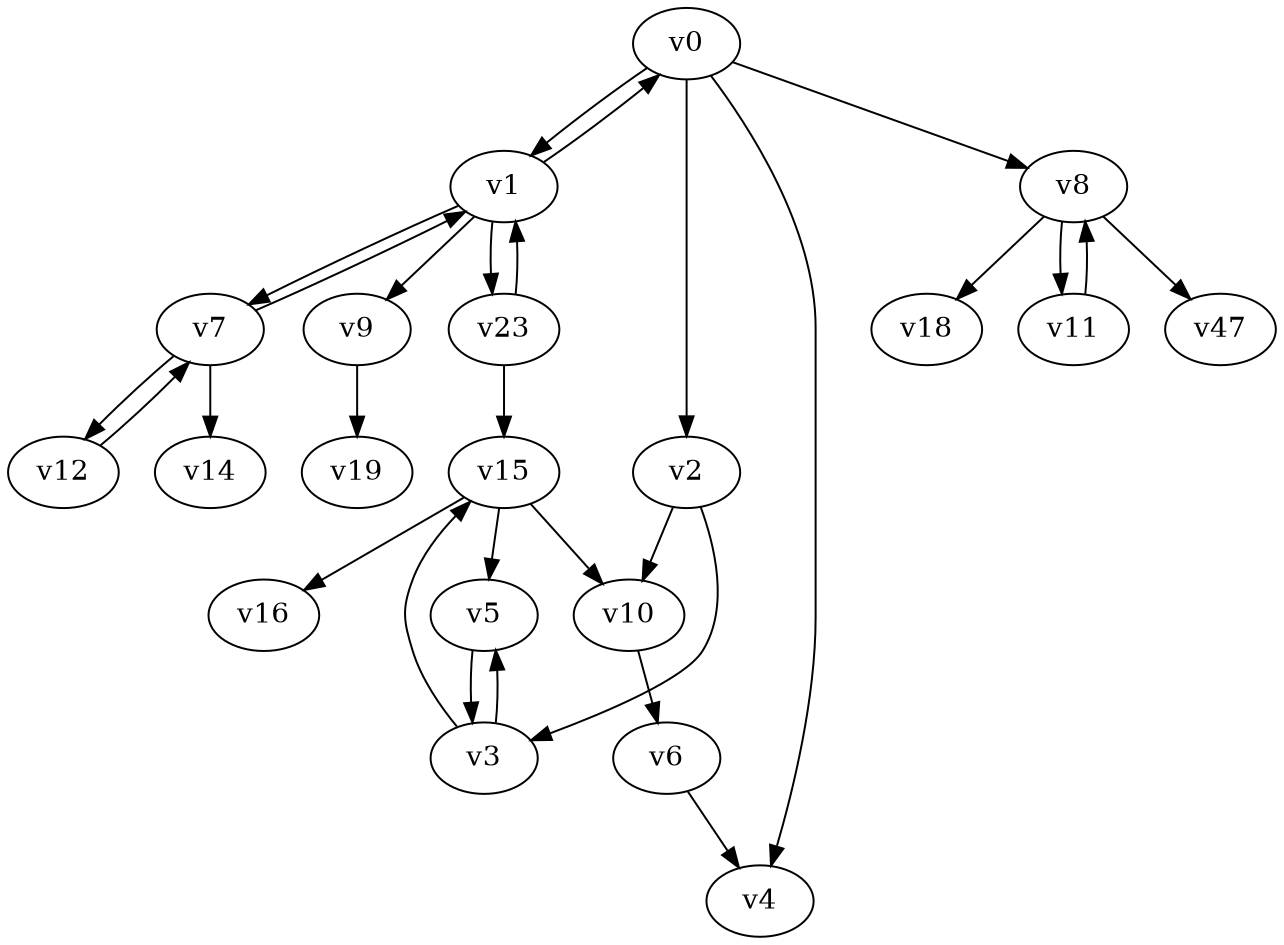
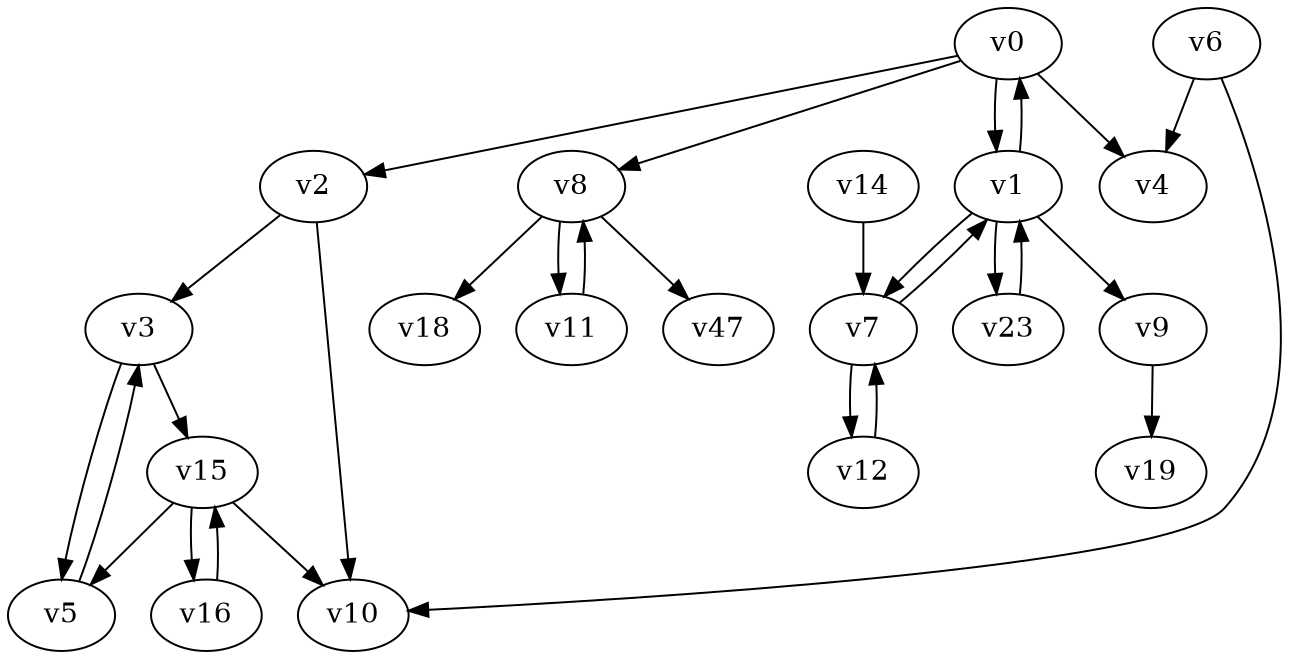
  digraph {
    node [player=0 weight=11]
    v0 [weight=10]
    v1 [player=1]
    v2 [weight=1]
    v4 [weight=9]
    v8 [weight=2]
    v7 [player=1]
    v9 [player=1 weight=0]
    n8 [label=v23 player=1 weight=10]
    v3 [player=1 weight=8]
    v10 [weight=9]
    v18 [weight=8]
    v11 [player=1 weight=0]
    n13 [label=v47 player=1 weight=12]
    v12 [weight=3]
    v14 [weight=7]
    v19 [player=1]
    v5 [player=1 weight=18]
    v15 [player=1 weight=1]
    v6 [weight=2]
    v16 [weight=8]
    v0 -> v1
    v0 -> v2
    v0 -> v4
    v0 -> v8
    v1 -> v0
    v1 -> v7
    v1 -> v9
    v1 -> n8
    v2 -> v3
    v2 -> v10
    v8 -> v18
    v8 -> v11
    v8 -> n13
    v7 -> v1
    v7 -> v12
-   v7 -> v14
+   v14 -> v7
    v9 -> v19
    n8 -> v1
    v3 -> v5
    v3 -> v15
-   v10 -> v6
+   v6 -> v10
    v11 -> v8
    v12 -> v7
    v5 -> v3
    v15 -> v10
    v15 -> v5
    v15 -> v16
    v6 -> v4
-   n8 -> v15
+   v16 -> v15
  }
